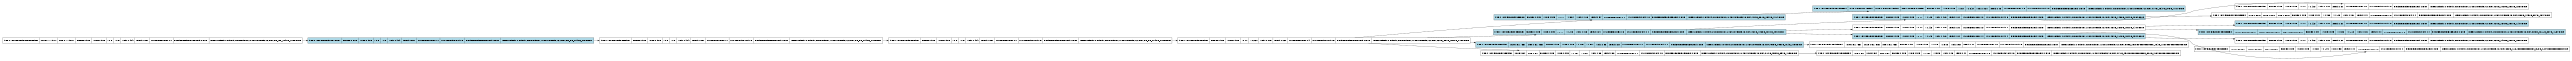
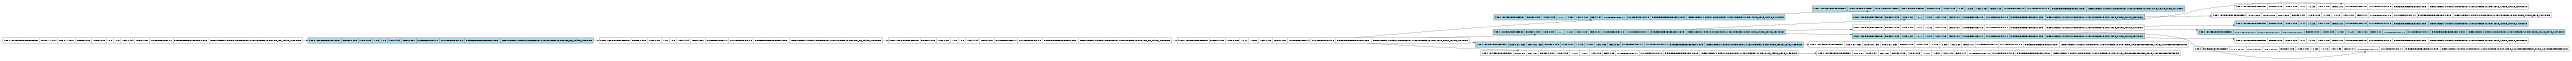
  digraph {
    rankdir=LR
    fontname=Lato
    node [fontname=Lato shape=record style=filled fillcolor=white]
    edge [fontname=Lato]
    n1 [label="{type = XCUIElementTypeApplication\l|name = My tasks\l|label = My tasks\l|enabled = true\l|visible = true\l|x = 0\l|y = 0\l|width = 414\l|height = 896\l|numberOfChildren = 2\l|eventGeneratedOnElement = false \l|screenshotPath = outputs/android-to-ios/myTask-duedate/S3/pngs/0.0_0.0_1242.0_2688.0.png\l}"]
-   n2 [label="{type = XCUIElementTypeWindow\l|enabled = false\l|visible = true\l|x = 0\l|y = 0\l|width = 414\l|height = 896\l|numberOfChildren = 1\l|numInParentLayout = 0\l|eventGeneratedOnElement = false \l|screenshotPath = outputs/android-to-ios/myTask-duedate/S3/pngs/0.0_0.0_1242.0_2688.0.png\l}" fillcolor=lightblue]
+   n2 [label="{type = XCUIElementTypeWindow\l|enabled = true\l|visible = true\l|x = 0\l|y = 0\l|width = 414\l|height = 896\l|numberOfChildren = 1\l|numInParentLayout = 0\l|eventGeneratedOnElement = false \l|screenshotPath = outputs/android-to-ios/myTask-duedate/S3/pngs/0.0_0.0_1242.0_2688.0.png\l}" fillcolor=lightblue]
    n3 [label="{type = XCUIElementTypeOther\l|enabled = true\l|visible = true\l|x = 0\l|y = 0\l|width = 414\l|height = 896\l|numberOfChildren = 1\l|numInParentLayout = 0\l|eventGeneratedOnElement = false \l|screenshotPath = outputs/android-to-ios/myTask-duedate/S3/pngs/0.0_0.0_1242.0_2688.0.png\l}"]
    n4 [label="{type = XCUIElementTypeOther\l|enabled = true\l|visible = true\l|x = 0\l|y = 0\l|width = 414\l|height = 896\l|numberOfChildren = 1\l|numInParentLayout = 0\l|eventGeneratedOnElement = false \l|screenshotPath = outputs/android-to-ios/myTask-duedate/S3/pngs/0.0_0.0_1242.0_2688.0.png\l}"]
    n5 [label="{type = XCUIElementTypeOther\l|enabled = true\l|visible = true\l|x = 77\l|y = 332\l|width = 260\l|height = 232\l|numberOfChildren = 4\l|numInParentLayout = 0\l|eventGeneratedOnElement = false \l|screenshotPath = outputs/android-to-ios/myTask-duedate/S3/pngs/231.0_996.0_1011.0_1692.0.png\l}"]
    n6 [label="{type = XCUIElementTypeOther\l|enabled = true\l|visible = true\l|x = 77\l|y = 332\l|width = 260\l|height = 57\l|numberOfChildren = 1\l|numInParentLayout = 0\l|eventGeneratedOnElement = false \l|screenshotPath = outputs/android-to-ios/myTask-duedate/S3/pngs/231.0_996.0_1011.0_1167.0.png\l}" fillcolor=lightblue]
    n7 [label="{type = XCUIElementTypeOther\l|enabled = true\l|visible = true\l|x = 77\l|y = 413\l|width = 260\l|height = 91\l|numberOfChildren = 3\l|numInParentLayout = 1\l|eventGeneratedOnElement = false \l|screenshotPath = outputs/android-to-ios/myTask-duedate/S3/pngs/231.0_1239.0_1011.0_1512.0.png\l}" fillcolor=lightblue]
    n8 [label="{type = XCUIElementTypeButton\l|name = CANCEL\l|label = CANCEL\l|enabled = true\l|visible = true\l|x = 175\l|y = 517\l|width = 53\l|height = 33\l|numberOfChildren = 1\l|numInParentLayout = 2\l|eventGeneratedOnElement = false \l|screenshotPath = outputs/android-to-ios/myTask-duedate/S3/pngs/525.0_1551.0_684.0_1650.0.png\l}" fillcolor=lightblue]
    n9 [label="{type = XCUIElementTypeButton\l|name = OK\l|label = OK\l|enabled = true\l|visible = true\l|x = 287\l|y = 517\l|width = 30\l|height = 33\l|numberOfChildren = 1\l|numInParentLayout = 3\l|eventGeneratedOnElement = false \l|screenshotPath = outputs/android-to-ios/myTask-duedate/S3/pngs/861.0_1551.0_951.0_1650.0.png\l}"]
    n10 [label="{type = XCUIElementTypeStaticText\l|value = Choose a section\l|name = Choose a section\l|label = Choose a section\l|enabled = true\l|visible = true\l|x = 89\l|y = 349\l|width = 236\l|height = 23\l|numberOfChildren = 0\l|numInParentLayout = 0\l|eventGeneratedOnElement = false \l|screenshotPath = outputs/android-to-ios/myTask-duedate/S3/pngs/267.0_1047.0_975.0_1116.0.png\l}" fillcolor=lightblue]
    n11 [label="{type = XCUIElementTypeOther\l|enabled = true\l|visible = true\l|x = 77\l|y = 413\l|width = 260\l|height = 31\l|numberOfChildren = 3\l|numInParentLayout = 0\l|eventGeneratedOnElement = false \l|screenshotPath = outputs/android-to-ios/myTask-duedate/S3/pngs/231.0_1239.0_1011.0_1332.0.png\l}" fillcolor=lightblue]
    n12 [label="{type = XCUIElementTypeOther\l|enabled = true\l|visible = true\l|x = 77\l|y = 443\l|width = 260\l|height = 31\l|numberOfChildren = 3\l|numInParentLayout = 1\l|eventGeneratedOnElement = false \l|screenshotPath = outputs/android-to-ios/myTask-duedate/S3/pngs/231.0_1329.0_1011.0_1422.0.png\l}"]
    n13 [label="{type = XCUIElementTypeOther\l|enabled = true\l|visible = true\l|x = 77\l|y = 473\l|width = 260\l|height = 31\l|numberOfChildren = 4\l|numInParentLayout = 2\l|eventGeneratedOnElement = false \l|screenshotPath = outputs/android-to-ios/myTask-duedate/S3/pngs/231.0_1419.0_1011.0_1512.0.png\l}" fillcolor=lightblue]
    n14 [label="{type = XCUIElementTypeStaticText\l|value = CANCEL\l|name = CANCEL\l|label = CANCEL\l|enabled = true\l|visible = true\l|x = 175\l|y = 523\l|width = 53\l|height = 21\l|numberOfChildren = 0\l|numInParentLayout = 0\l|eventGeneratedOnElement = false \l|screenshotPath = outputs/android-to-ios/myTask-duedate/S3/pngs/525.0_1568.9999999999998_684.0_1631.9999999999998.png\l}"]
    n15 [label="{type = XCUIElementTypeStaticText\l|value = OK\l|name = OK\l|label = OK\l|enabled = true\l|visible = true\l|x = 292\l|y = 523\l|width = 20\l|height = 21\l|numberOfChildren = 0\l|numInParentLayout = 0\l|eventGeneratedOnElement = false \l|screenshotPath = outputs/android-to-ios/myTask-duedate/S3/pngs/876.0_1568.9999999999998_936.0_1631.9999999999998.png\l}"]
    n16 [label="{type = XCUIElementTypeButton\l|enabled = true\l|visible = true\l|x = 77\l|y = 413\l|width = 260\l|height = 31\l|numberOfChildren = 0\l|numInParentLayout = 0\l|eventGeneratedOnElement = false \l|screenshotPath = outputs/android-to-ios/myTask-duedate/S3/pngs/231.0_1239.0_1011.0_1332.0.png\l}"]
    n17 [label="{type = XCUIElementTypeStaticText\l|value = Basic\l|name = Basic\l|label = Basic\l|enabled = true\l|visible = true\l|x = 133\l|y = 418\l|width = 196\l|height = 21\l|numberOfChildren = 0\l|numInParentLayout = 2\l|eventGeneratedOnElement = false \l|screenshotPath = outputs/android-to-ios/myTask-duedate/S3/pngs/399.0_1254.0_987.0_1317.0.png\l}"]
    n18 [label="{type = XCUIElementTypeButton\l|enabled = true\l|visible = true\l|x = 77\l|y = 443\l|width = 260\l|height = 31\l|numberOfChildren = 0\l|numInParentLayout = 0\l|eventGeneratedOnElement = false \l|screenshotPath = outputs/android-to-ios/myTask-duedate/S3/pngs/231.0_1329.0_1011.0_1422.0.png\l}" fillcolor=lightblue]
    n19 [label="{type = XCUIElementTypeStaticText\l|value = Common Tasks\l|name = Common Tasks\l|label = Common Tasks\l|enabled = true\l|visible = true\l|x = 133\l|y = 448\l|width = 196\l|height = 21\l|numberOfChildren = 0\l|numInParentLayout = 2\l|eventGeneratedOnElement = false \l|screenshotPath = outputs/android-to-ios/myTask-duedate/S3/pngs/399.0_1344.0_987.0_1407.0.png\l}" fillcolor=lightblue]
    n20 [label="{type = XCUIElementTypeButton\l|enabled = true\l|visible = true\l|x = 77\l|y = 473\l|width = 260\l|height = 31\l|numberOfChildren = 0\l|numInParentLayout = 0\l|eventGeneratedOnElement = false \l|screenshotPath = outputs/android-to-ios/myTask-duedate/S3/pngs/231.0_1419.0_1011.0_1512.0.png\l}"]
    n21 [label="{type = XCUIElementTypeStaticText\l|value = Folders\l|name = Folders\l|label = Folders\l|enabled = true\l|visible = true\l|x = 133\l|y = 478\l|width = 50\l|height = 21\l|numberOfChildren = 0\l|numInParentLayout = 2\l|eventGeneratedOnElement = false \l|screenshotPath = outputs/android-to-ios/myTask-duedate/S3/pngs/399.0_1434.0000000000002_549.0_1497.0000000000002.png\l}"]
    n1 -> n2
    n2 -> n3
    n3 -> n4
    n4 -> n5
    n5 -> n6
    n5 -> n7
    n5 -> n8
    n5 -> n9
    n6 -> n10
    n7 -> n11
    n7 -> n12
    n7 -> n13
    n8 -> n14
    n9 -> n15
    n11 -> n16
    n11 -> n17
    n12 -> n18
    n12 -> n19
    n13 -> n20
    n13 -> n21
  }
